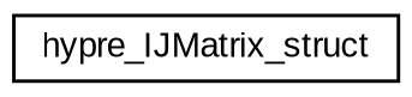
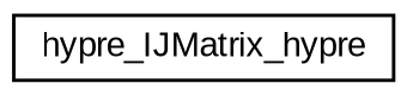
  digraph {
    rankdir=LR
    fontname="Liberation Sans"
-   n1 [color=black fillcolor=white fontname="Liberation Sans" fontsize=10 height=0.2 label=hypre_IJMatrix_struct shape=record style=filled width=0.4]
+   n1 [color=black fillcolor=white fontname="Liberation Sans" fontsize=10 height=0.2 label=hypre_IJMatrix_hypre shape=record style=filled width=0.4]
  }
